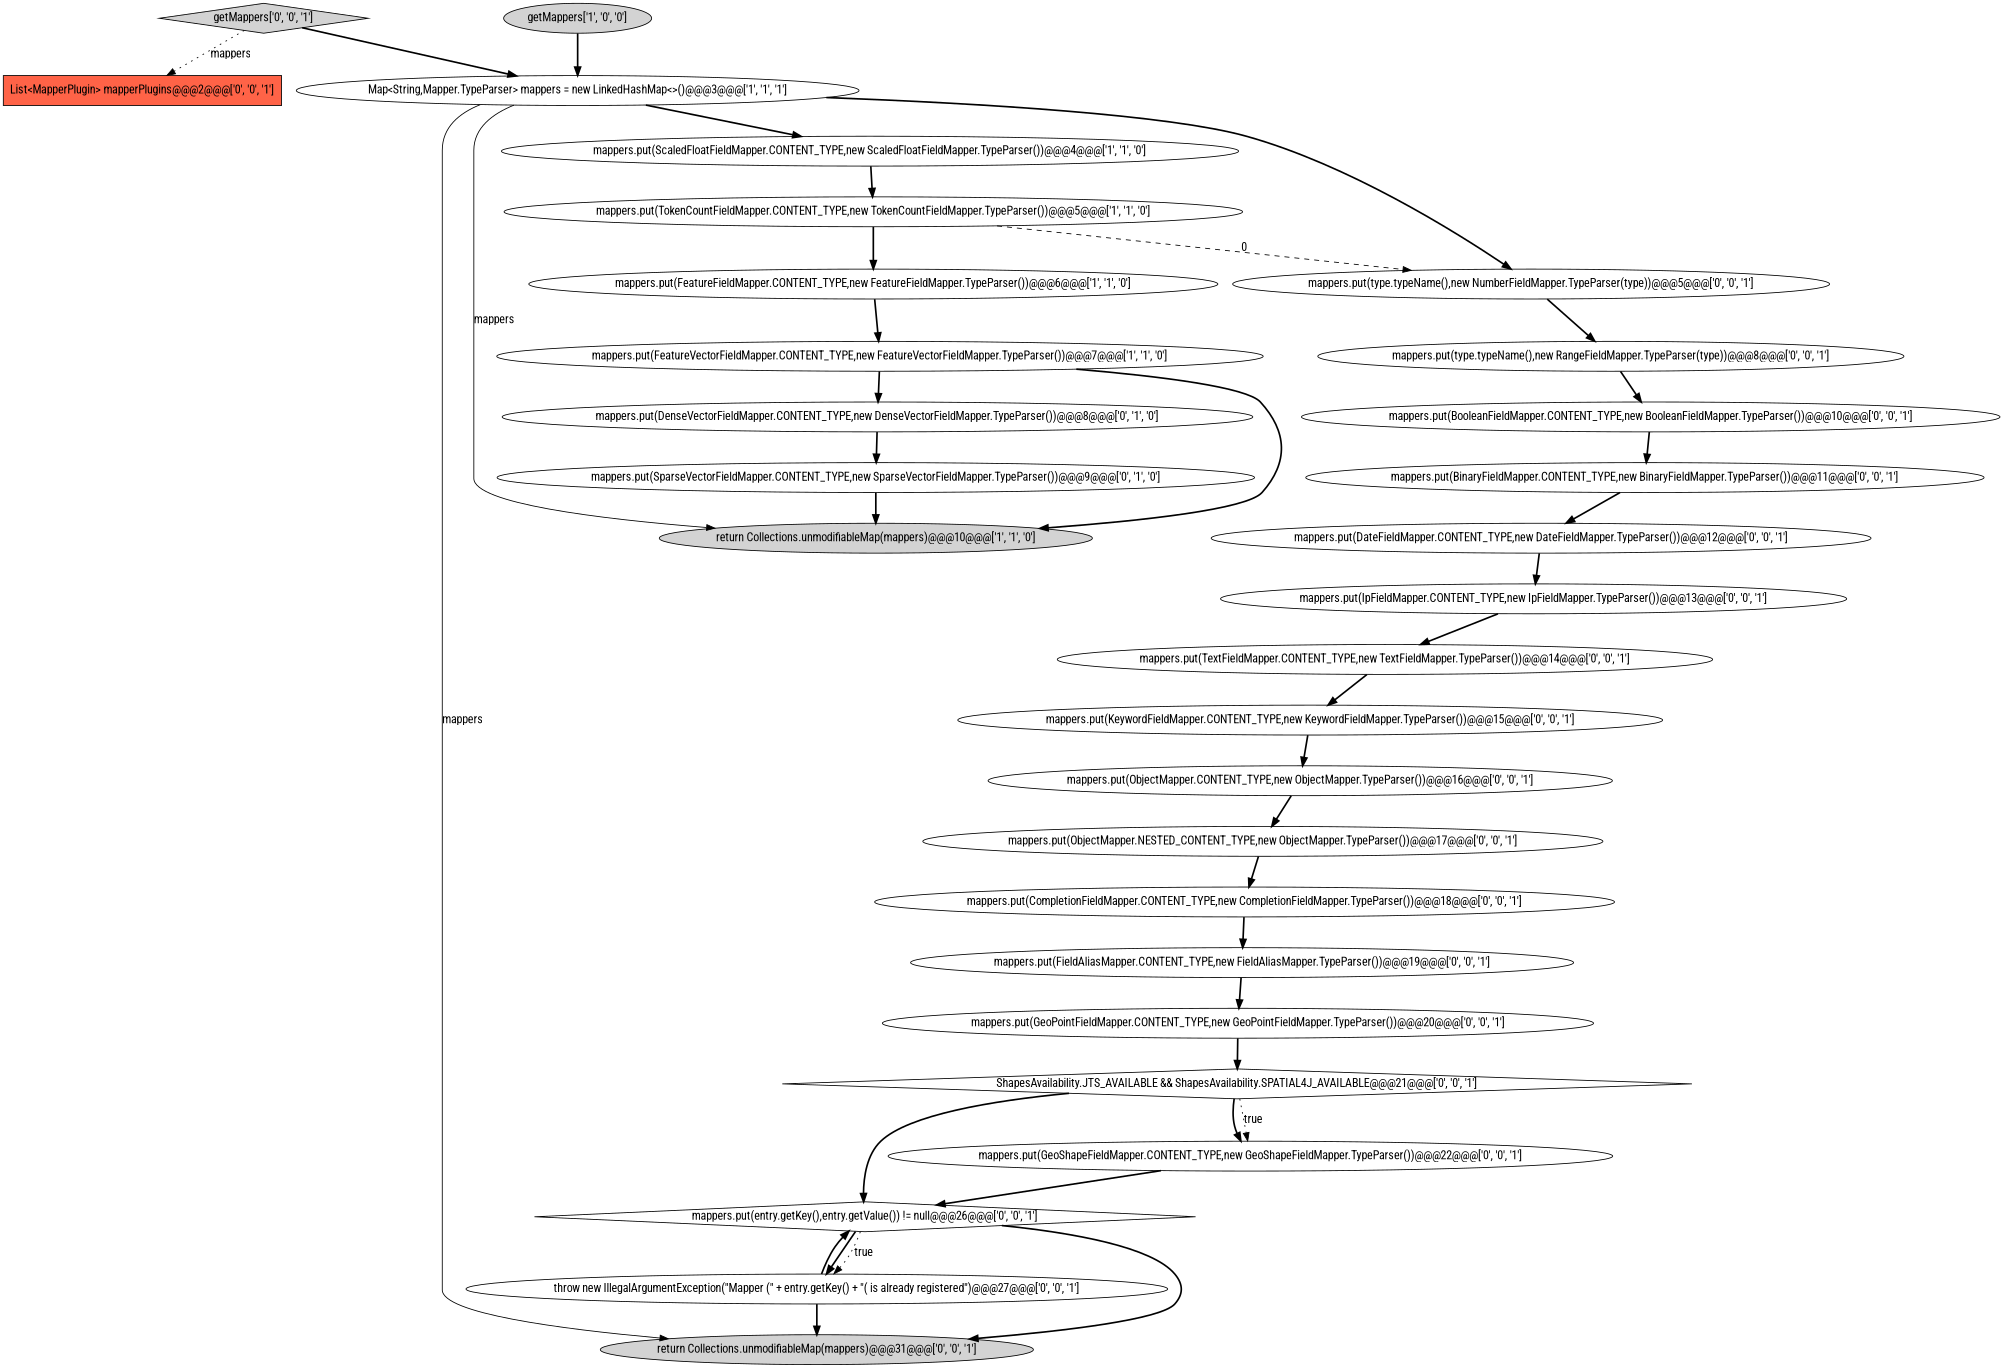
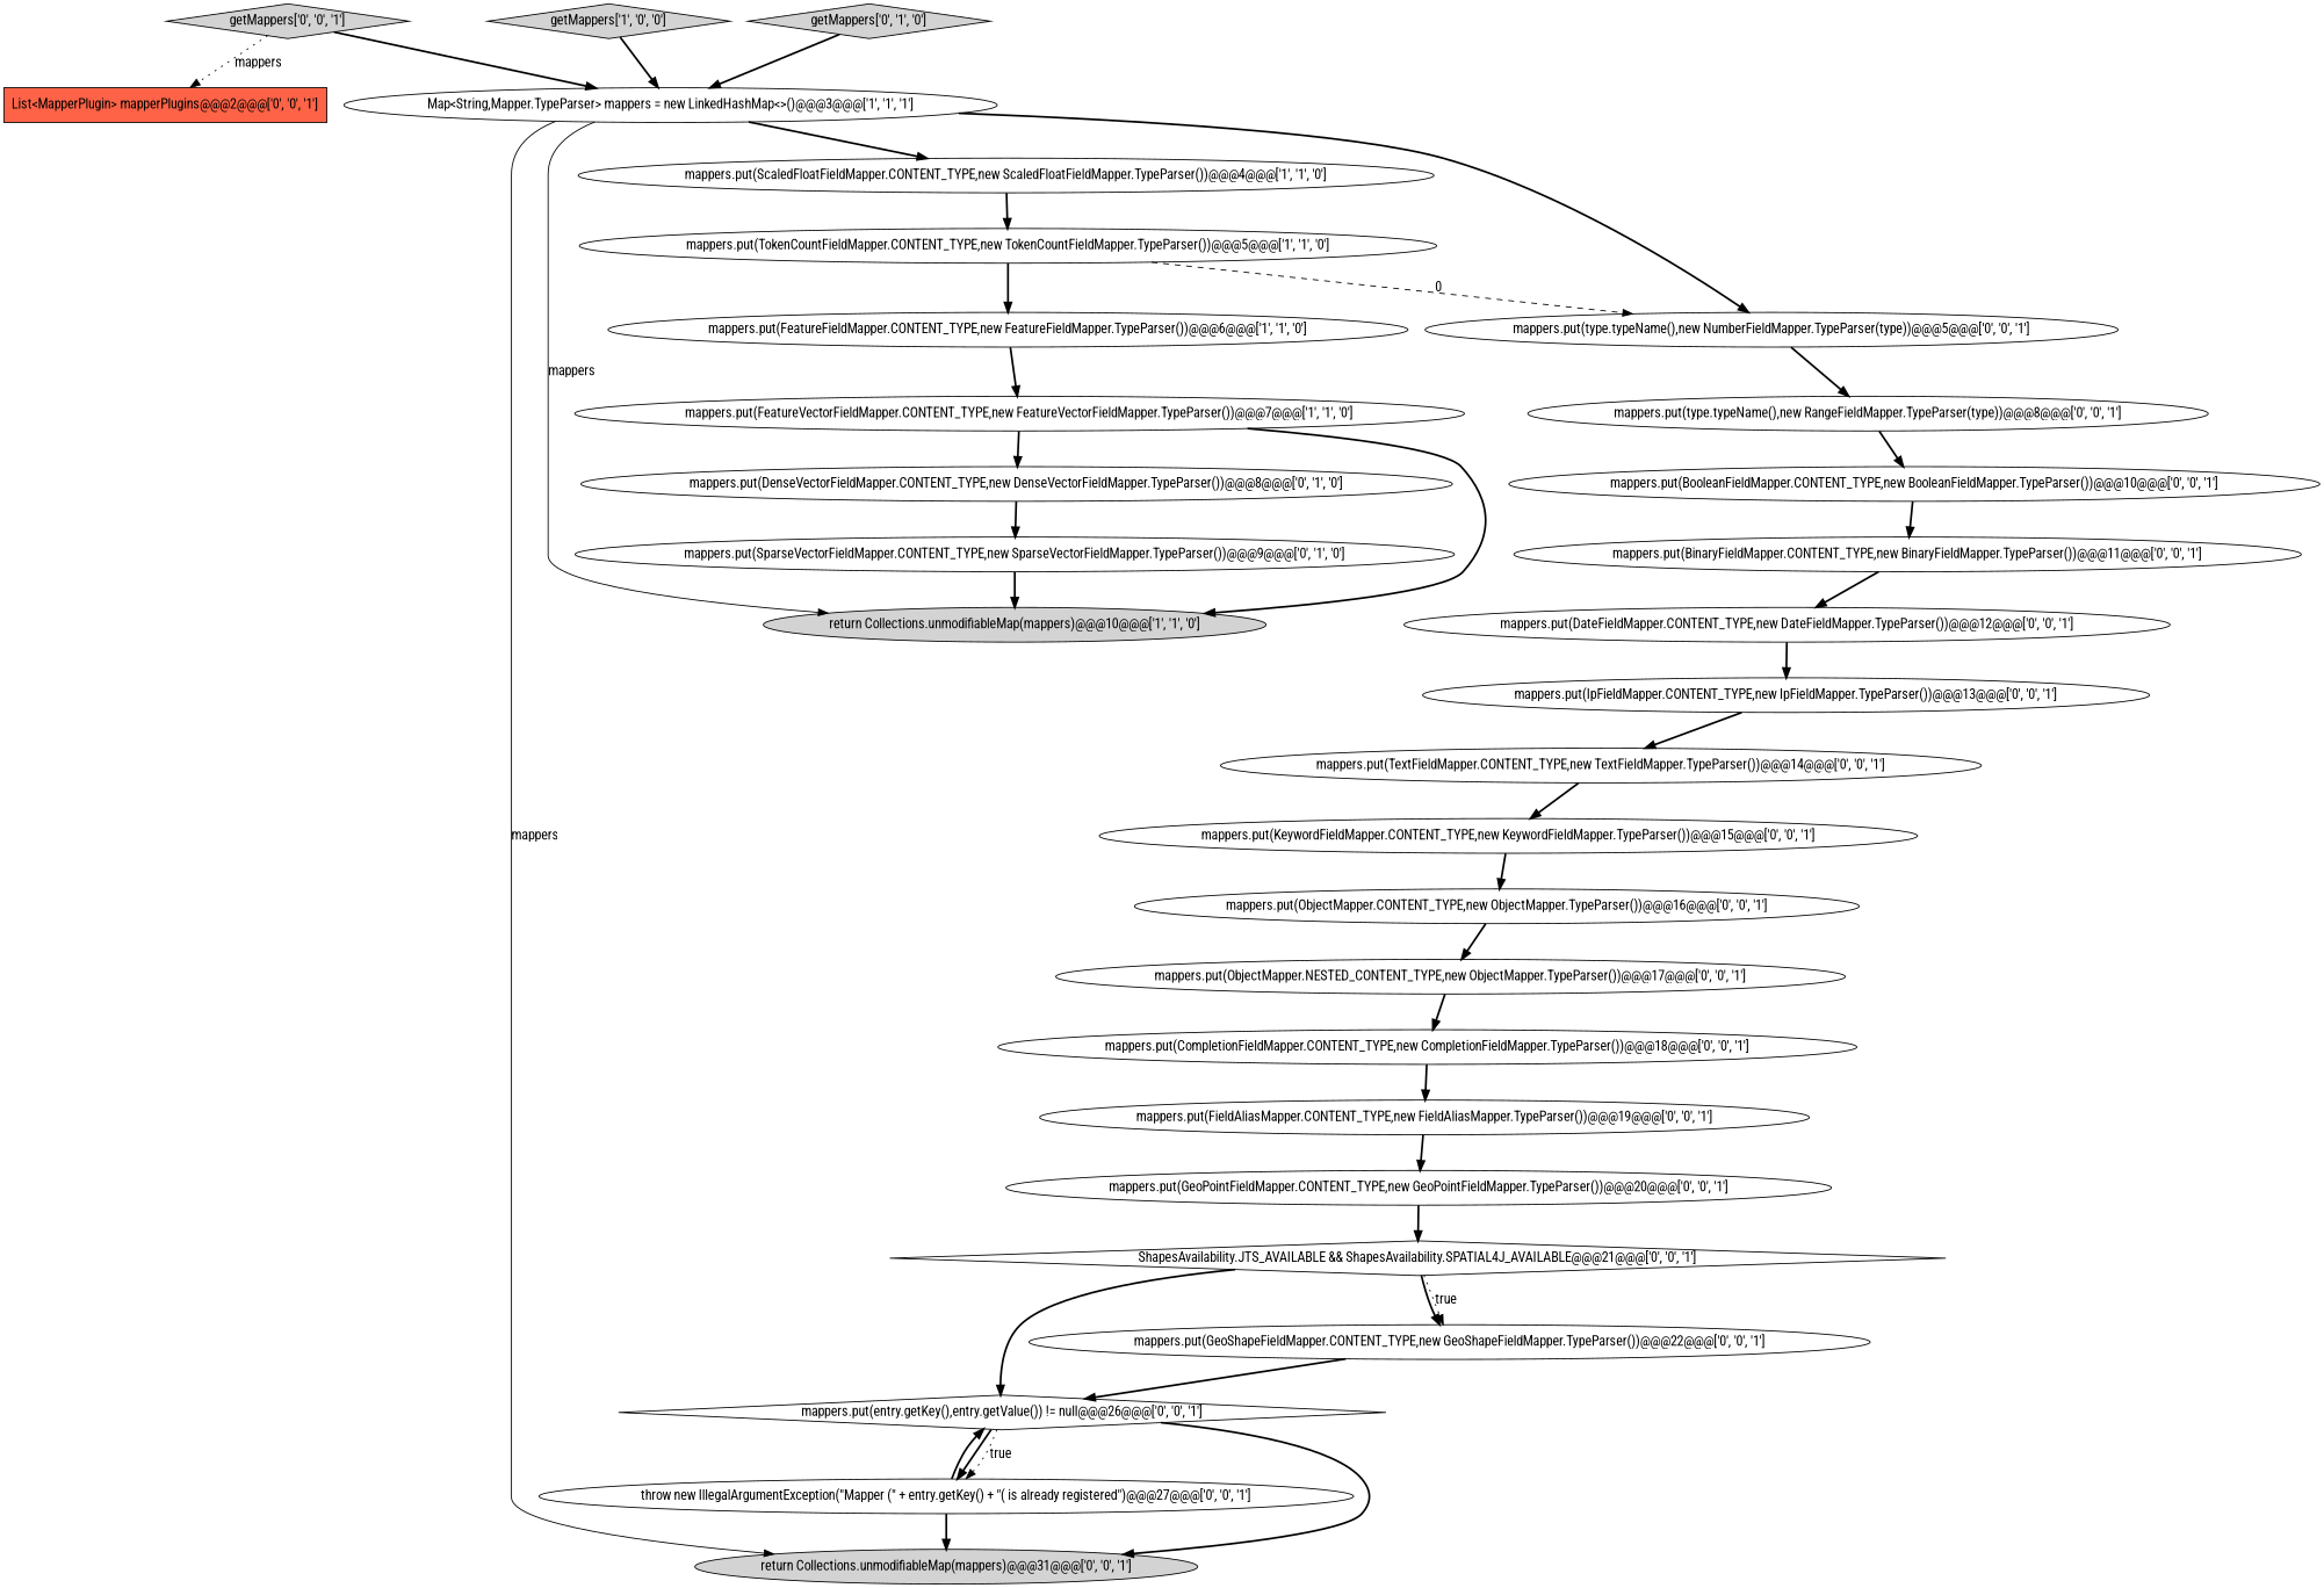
  digraph {
    fontname="Roboto Condensed"
    node [fillcolor=white fontname="Roboto Condensed" shape=ellipse style=filled]
    edge [fontname="Roboto Condensed" style=bold]
    n1 [label="mappers.put(CompletionFieldMapper.CONTENT_TYPE,new CompletionFieldMapper.TypeParser())@@@18@@@['0', '0', '1']"]
    n2 [label="mappers.put(FieldAliasMapper.CONTENT_TYPE,new FieldAliasMapper.TypeParser())@@@19@@@['0', '0', '1']"]
    n3 [label="mappers.put(GeoPointFieldMapper.CONTENT_TYPE,new GeoPointFieldMapper.TypeParser())@@@20@@@['0', '0', '1']"]
    n4 [label="mappers.put(IpFieldMapper.CONTENT_TYPE,new IpFieldMapper.TypeParser())@@@13@@@['0', '0', '1']"]
    n5 [label="mappers.put(TextFieldMapper.CONTENT_TYPE,new TextFieldMapper.TypeParser())@@@14@@@['0', '0', '1']"]
    n6 [label="mappers.put(KeywordFieldMapper.CONTENT_TYPE,new KeywordFieldMapper.TypeParser())@@@15@@@['0', '0', '1']"]
    n7 [label="mappers.put(type.typeName(),new RangeFieldMapper.TypeParser(type))@@@8@@@['0', '0', '1']"]
    n8 [label="mappers.put(BooleanFieldMapper.CONTENT_TYPE,new BooleanFieldMapper.TypeParser())@@@10@@@['0', '0', '1']"]
    n9 [label="mappers.put(BinaryFieldMapper.CONTENT_TYPE,new BinaryFieldMapper.TypeParser())@@@11@@@['0', '0', '1']"]
    n10 [label="mappers.put(DateFieldMapper.CONTENT_TYPE,new DateFieldMapper.TypeParser())@@@12@@@['0', '0', '1']"]
    n11 [fillcolor=lightgray label="return Collections.unmodifiableMap(mappers)@@@10@@@['1', '1', '0']"]
    n12 [fillcolor=lightgray label="getMappers['0', '0', '1']" shape=diamond]
    n13 [fillcolor=tomato label="List<MapperPlugin> mapperPlugins@@@2@@@['0', '0', '1']" shape=box]
    n14 [label="Map<String,Mapper.TypeParser> mappers = new LinkedHashMap<>()@@@3@@@['1', '1', '1']"]
    n15 [fillcolor=lightgray label="return Collections.unmodifiableMap(mappers)@@@31@@@['0', '0', '1']"]
    n16 [label="mappers.put(ScaledFloatFieldMapper.CONTENT_TYPE,new ScaledFloatFieldMapper.TypeParser())@@@4@@@['1', '1', '0']"]
    n17 [label="mappers.put(type.typeName(),new NumberFieldMapper.TypeParser(type))@@@5@@@['0', '0', '1']"]
    n18 [label="mappers.put(SparseVectorFieldMapper.CONTENT_TYPE,new SparseVectorFieldMapper.TypeParser())@@@9@@@['0', '1', '0']"]
    n19 [label="mappers.put(ObjectMapper.CONTENT_TYPE,new ObjectMapper.TypeParser())@@@16@@@['0', '0', '1']"]
    n20 [label="mappers.put(ObjectMapper.NESTED_CONTENT_TYPE,new ObjectMapper.TypeParser())@@@17@@@['0', '0', '1']"]
    n21 [label="ShapesAvailability.JTS_AVAILABLE && ShapesAvailability.SPATIAL4J_AVAILABLE@@@21@@@['0', '0', '1']" shape=diamond]
    n22 [label="mappers.put(entry.getKey(),entry.getValue()) != null@@@26@@@['0', '0', '1']" shape=diamond]
    n23 [label="mappers.put(GeoShapeFieldMapper.CONTENT_TYPE,new GeoShapeFieldMapper.TypeParser())@@@22@@@['0', '0', '1']"]
    n24 [label="throw new IllegalArgumentException(\"Mapper (\" + entry.getKey() + \"( is already registered\")@@@27@@@['0', '0', '1']"]
    n25 [label="mappers.put(TokenCountFieldMapper.CONTENT_TYPE,new TokenCountFieldMapper.TypeParser())@@@5@@@['1', '1', '0']"]
    n26 [label="mappers.put(FeatureFieldMapper.CONTENT_TYPE,new FeatureFieldMapper.TypeParser())@@@6@@@['1', '1', '0']"]
    n27 [label="mappers.put(FeatureVectorFieldMapper.CONTENT_TYPE,new FeatureVectorFieldMapper.TypeParser())@@@7@@@['1', '1', '0']"]
-   n28 [fillcolor=lightgray label="getMappers['1', '0', '0']"]
+   n28 [fillcolor=lightgray label="getMappers['1', '0', '0']" shape=diamond]
    n29 [label="mappers.put(DenseVectorFieldMapper.CONTENT_TYPE,new DenseVectorFieldMapper.TypeParser())@@@8@@@['0', '1', '0']"]
+   n30 [fillcolor=lightgray label="getMappers['0', '1', '0']" shape=diamond]
    n1 -> n2
    n2 -> n3
    n3 -> n21
    n4 -> n5
    n5 -> n6
    n6 -> n19
    n7 -> n8
    n8 -> n9
    n9 -> n10
    n10 -> n4
    n12 -> n13 [label=mappers style=dotted]
    n12 -> n14
    n14 -> n11 [label=mappers style=solid]
    n14 -> n15 [label=mappers style=solid]
    n14 -> n16
    n14 -> n17
    n16 -> n25
    n17 -> n7
    n18 -> n11
    n19 -> n20
    n20 -> n1
    n21 -> n22
    n21 -> n23
    n21 -> n23 [label=true style=dotted]
    n22 -> n15
    n22 -> n24
    n22 -> n24 [label=true style=dotted]
    n23 -> n22
    n24 -> n15
    n24 -> n22
    n25 -> n17 [label=0 style=dashed]
    n25 -> n26
    n26 -> n27
    n27 -> n11
    n27 -> n29
    n28 -> n14
    n29 -> n18
+   n30 -> n14
  }
